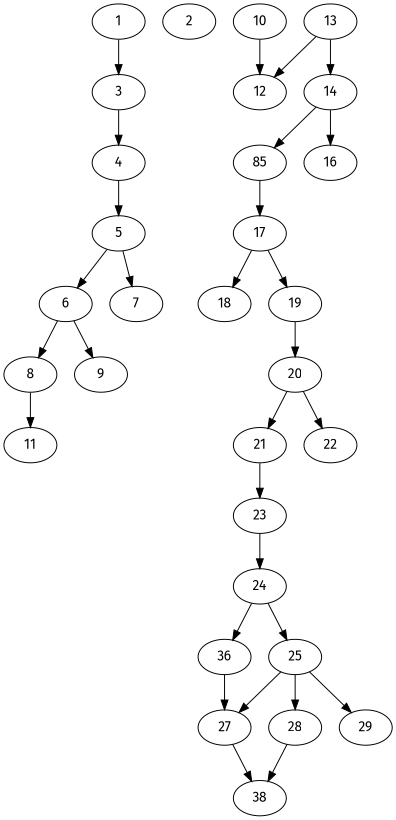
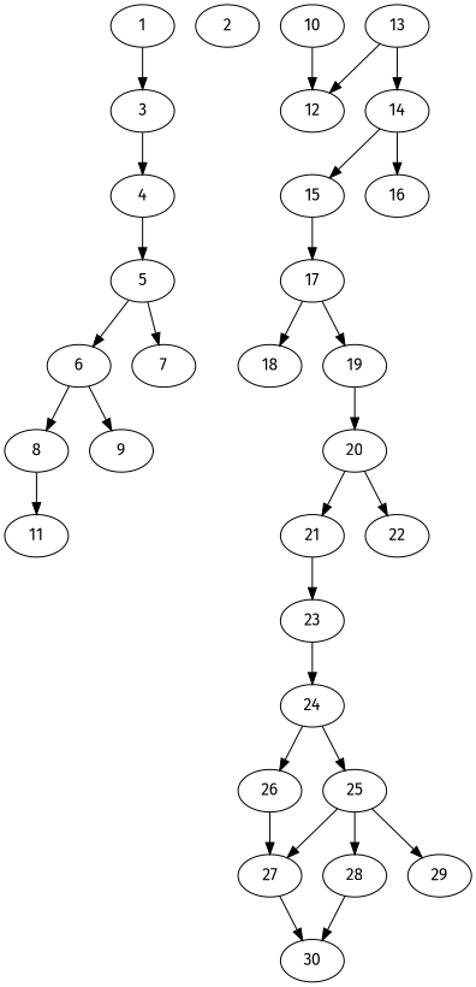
  digraph {
    fontname="Fira Sans"
    node [alpha=0.05 fontname="Fira Sans"]
    edge [fontname="Fira Sans"]
    1 [alpha=0.16 expect_size=37480448]
    3 [alpha=0.01 expect_size=44398592]
    4 [alpha=0.17 expect_size=36834304]
    5 [alpha=0.19 expect_size=47799296]
    2 [expect_size=26852352]
    6 [alpha=0.17 expect_size=29314048]
    7 [alpha=0.01 expect_size=36546560]
    8 [alpha=0.18 expect_size=16429056]
    9 [alpha=0.01 expect_size=18345984]
    11 [alpha=0.14 expect_size=29475840]
    10 [alpha=0.14 expect_size=35749888]
    12 [alpha=0.13 expect_size=19376128]
    13 [expect_size=30921728]
    14 [alpha=0.17 expect_size=33840128]
-   15 [alpha=0.10 expect_size=27013120 label=85]
+   15 [alpha=0.10 expect_size=27013120]
    16 [alpha=0.19 expect_size=23549952]
    17 [alpha=0.09 expect_size=17017856]
    18 [alpha=0.03 expect_size=19459072]
    19 [alpha=0.13 expect_size=14644224]
    20 [alpha=0.12 expect_size=16805888]
    21 [alpha=0.06 expect_size=50450432]
    22 [alpha=0.08 expect_size=36396032]
    23 [alpha=0.07 expect_size=20652032]
    24 [alpha=0.20 expect_size=32100352]
    25 [alpha=0.10 expect_size=25090048]
-   26 [alpha=0.11 expect_size=48158720 label=36]
+   26 [alpha=0.11 expect_size=48158720]
    27 [expect_size=46671872]
    28 [alpha=0.04 expect_size=20792320]
    29 [alpha=0.08 expect_size=28313600]
-   30 [expect_size=11191296 label=38]
+   30 [expect_size=11191296]
    1 -> 3
    3 -> 4
    4 -> 5
    5 -> 6
    5 -> 7
    6 -> 8
    6 -> 9
    8 -> 11
    10 -> 12
    13 -> 12
    13 -> 14
    14 -> 15
    14 -> 16
    15 -> 17
    17 -> 18
    17 -> 19
    19 -> 20
    20 -> 21
    20 -> 22
    21 -> 23
    23 -> 24
    24 -> 25
    24 -> 26
    25 -> 27
    25 -> 28
    25 -> 29
    26 -> 27
    27 -> 30
    28 -> 30
  }
